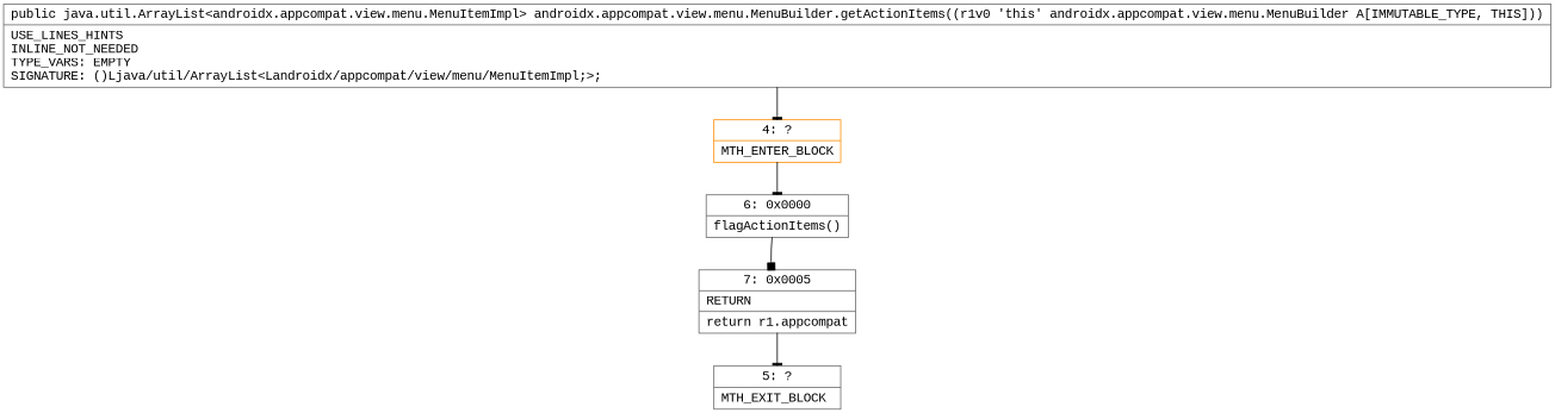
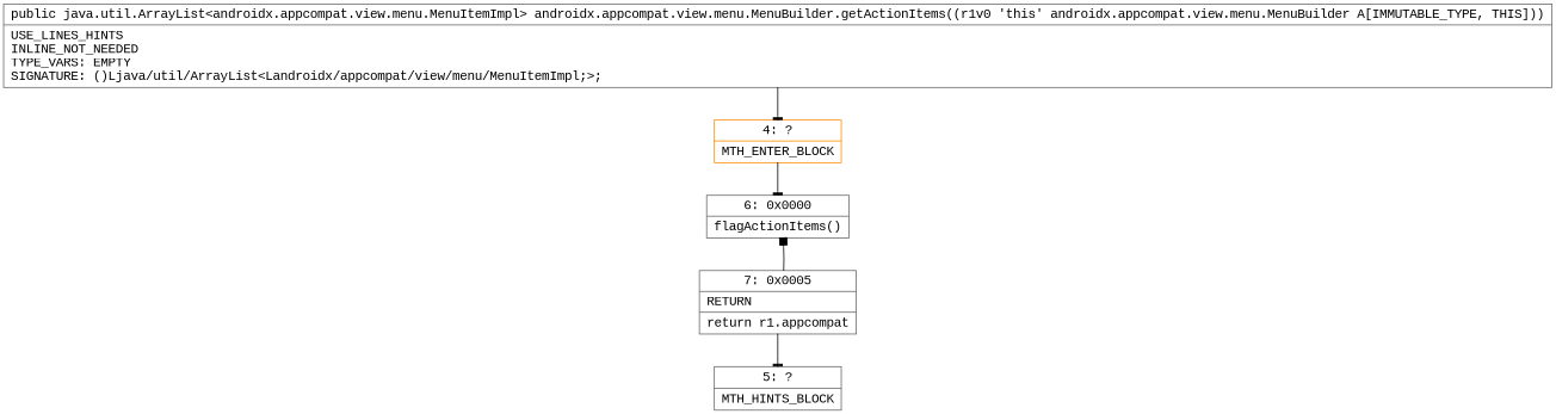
  digraph {
    fontname="Liberation Mono"
    node [color=gray40 fontname="Liberation Mono" shape=record]
    edge [arrowhead=tee fontname="Liberation Mono"]
    n1 [color=darkorange label="{4\:\ ?|MTH_ENTER_BLOCK\l}"]
    n2 [label="{6\:\ 0x0000|flagActionItems()\l}"]
    n3 [label="{7\:\ 0x0005|RETURN\l|return r1.appcompat\l}"]
-   n4 [label="{5\:\ ?|MTH_EXIT_BLOCK\l}"]
+   n4 [label="{5\:\ ?|MTH_HINTS_BLOCK\l}"]
    n5 [label="{public java.util.ArrayList\<androidx.appcompat.view.menu.MenuItemImpl\> androidx.appcompat.view.menu.MenuBuilder.getActionItems((r1v0 'this' androidx.appcompat.view.menu.MenuBuilder A[IMMUTABLE_TYPE, THIS]))  | USE_LINES_HINTS\lINLINE_NOT_NEEDED\lTYPE_VARS: EMPTY\lSIGNATURE: ()Ljava\/util\/ArrayList\<Landroidx\/appcompat\/view\/menu\/MenuItemImpl;\>;\l}"]
    n1 -> n2
-   n2 -> n3 [arrowhead=box]
+   n3 -> n2 [arrowhead=box]
    n3 -> n4
    n5 -> n1
  }
